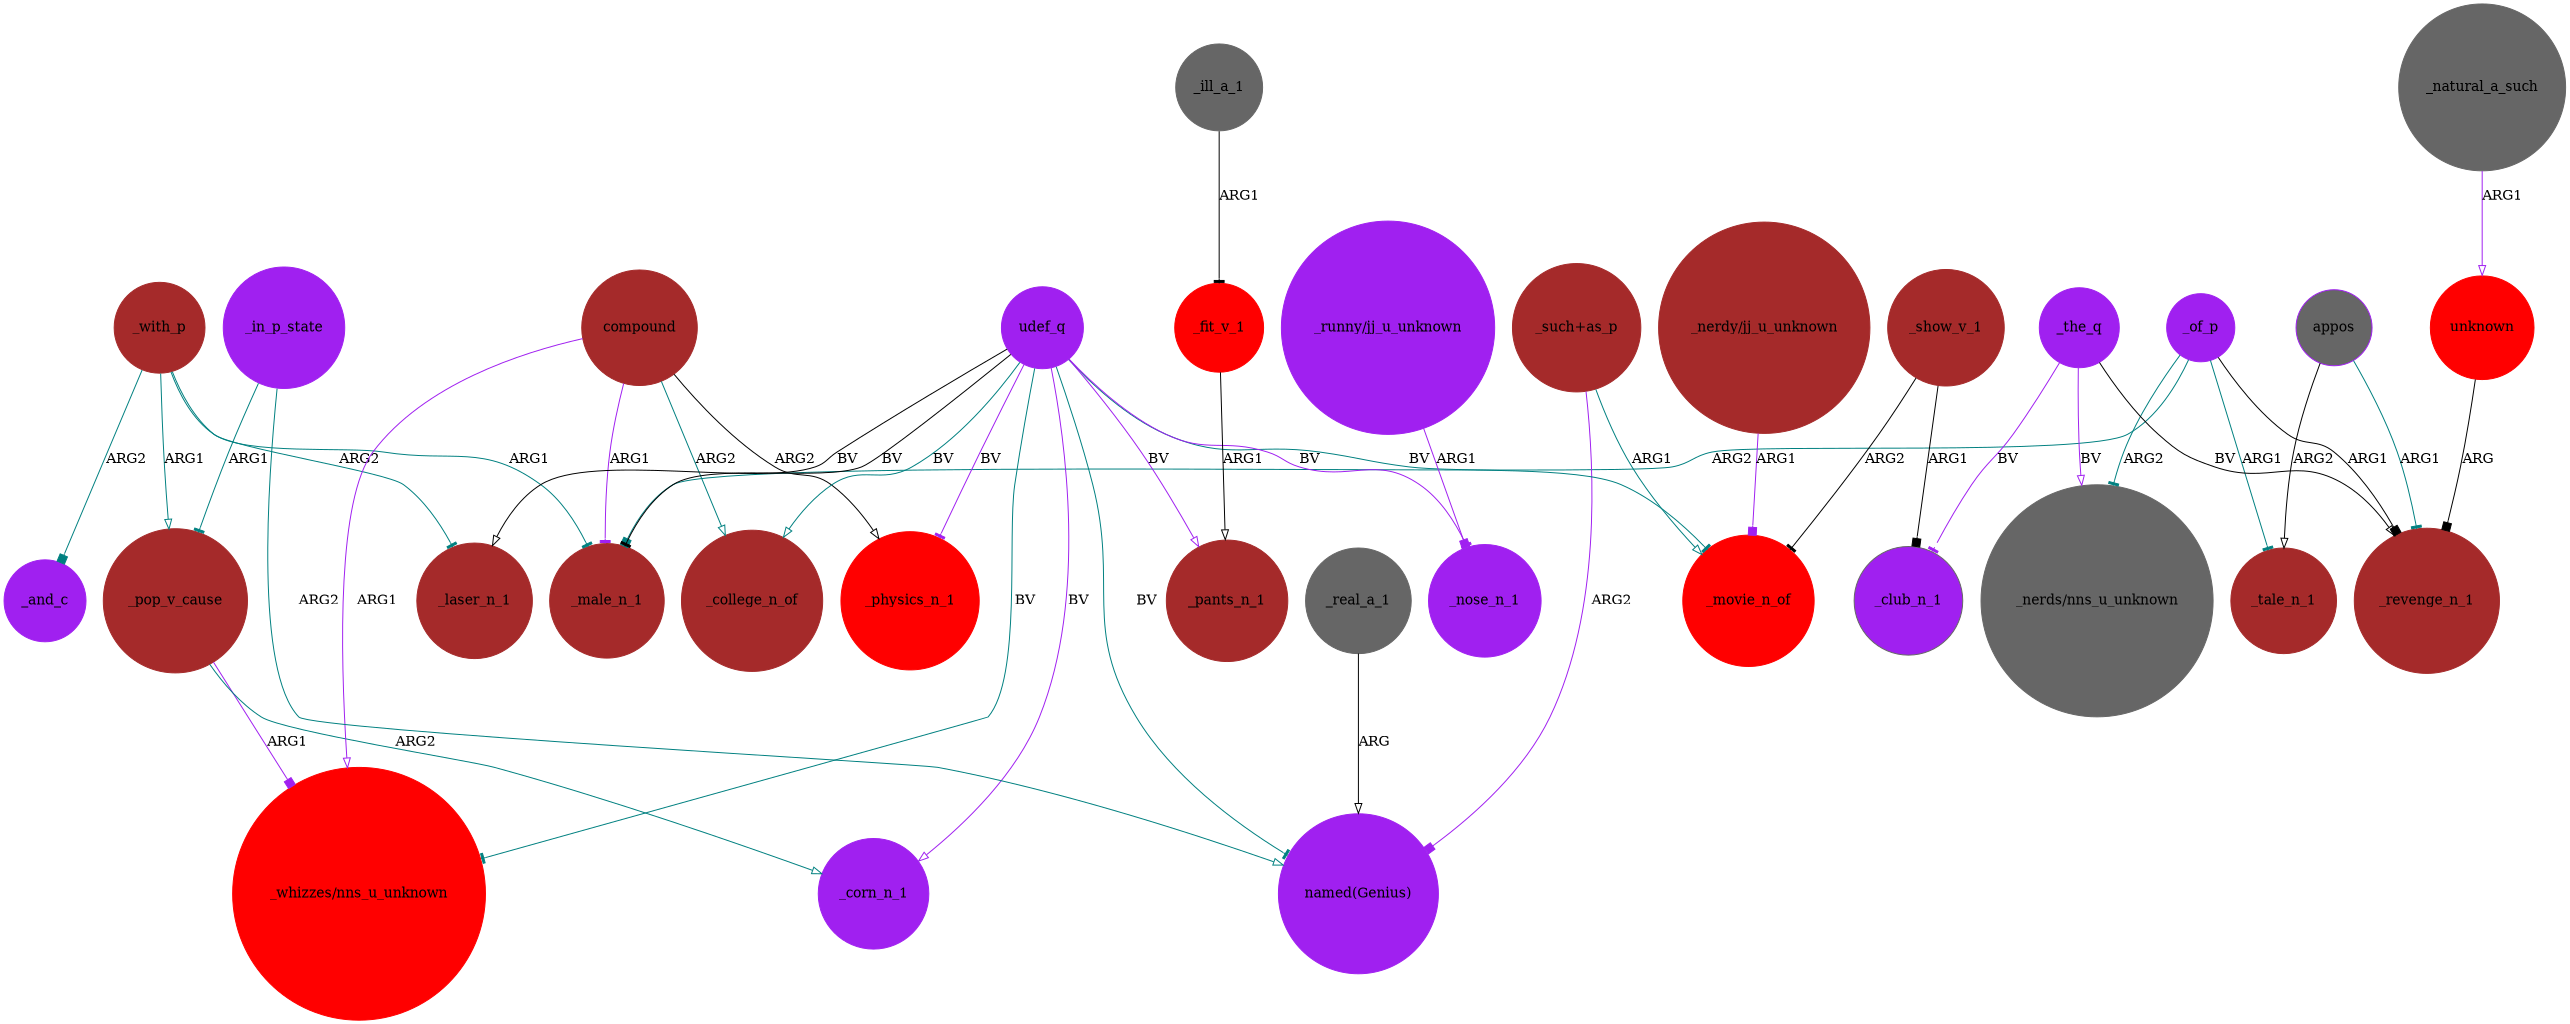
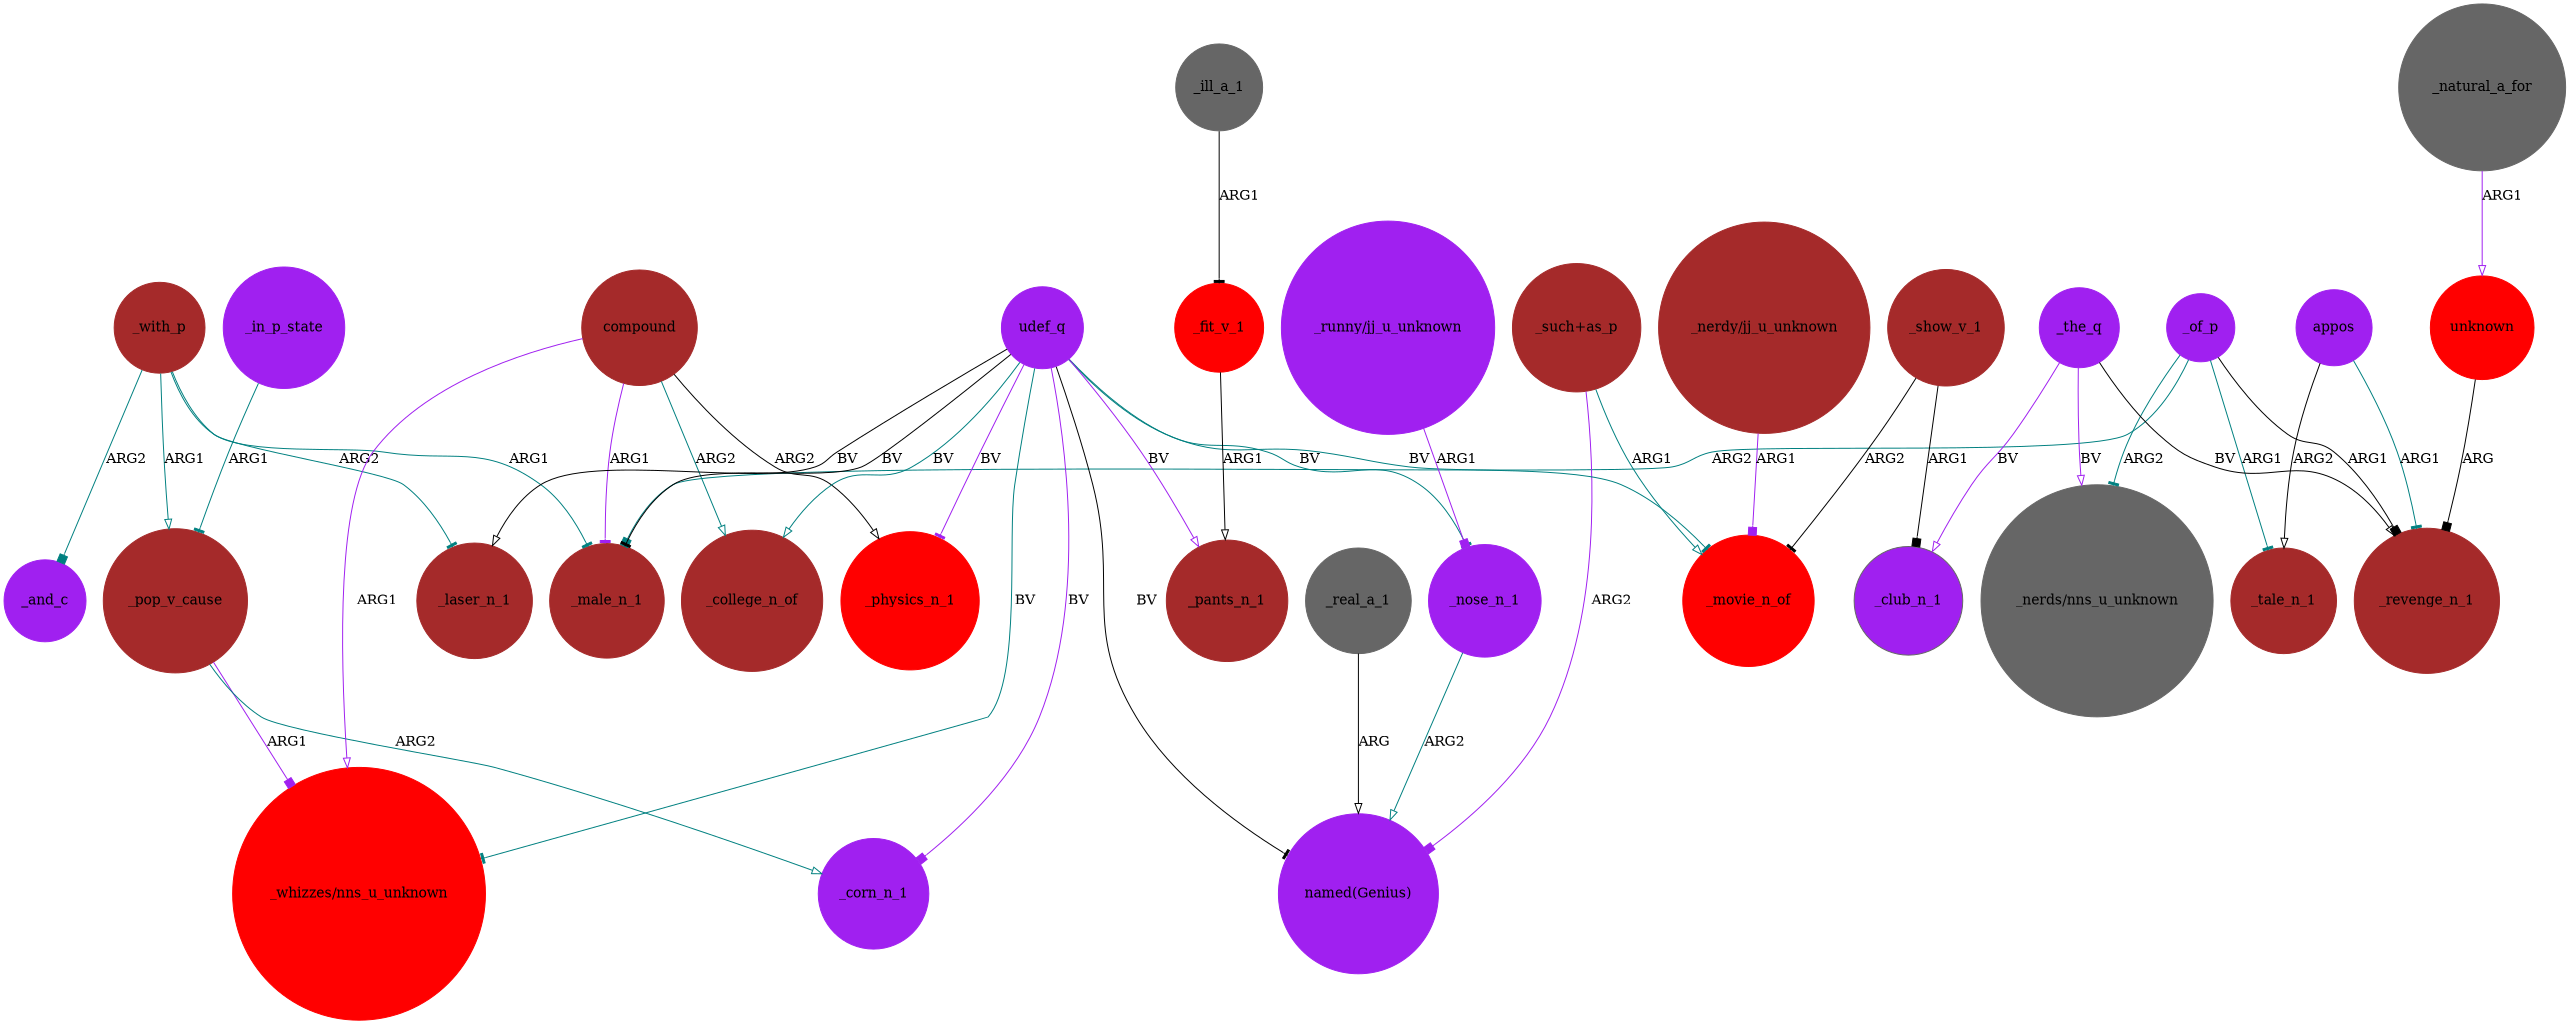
  digraph {
    node [color=brown shape=circle style=filled]
    edge [arrowhead=onormal color=teal]
    _and_c [color=purple]
    _with_p
    _male_n_1
    _pop_v_cause
    _laser_n_1
    "_whizzes/nns_u_unknown" [color=red]
    _corn_n_1 [color=purple]
    compound
    _physics_n_1 [color=red]
    _college_n_of
    _real_a_1 [color=gray40]
    "named(Genius)" [color=purple]
    _of_p [color=purple]
    "_nerds/nns_u_unknown" [color=gray40]
    _revenge_n_1
    _tale_n_1
    _movie_n_of [color=red]
    _show_v_1
    _club_n_1 [color=gray40 fillcolor=purple]
    _the_q [color=purple]
-   appos [color=purple fillcolor=gray40]
+   appos [color=purple]
    "_such+as_p"
    udef_q [color=purple]
    _nose_n_1 [color=purple]
    _pants_n_1
-   _natural_a_for [color=gray40 label=_natural_a_such]
+   _natural_a_for [color=gray40]
    unknown [color=red]
    "_nerdy/jj_u_unknown"
    "_runny/jj_u_unknown" [color=purple]
    _in_p_state [color=purple]
    _ill_a_1 [color=gray40]
    _fit_v_1 [color=red]
    _with_p -> _and_c [arrowhead=box label=ARG2]
    _with_p -> _male_n_1 [arrowhead=tee label=ARG1]
    _with_p -> _pop_v_cause [label=ARG1]
    _with_p -> _laser_n_1 [arrowhead=tee label=ARG2]
    _pop_v_cause -> "_whizzes/nns_u_unknown" [arrowhead=box color=purple label=ARG1]
    _pop_v_cause -> _corn_n_1 [label=ARG2]
    compound -> _male_n_1 [arrowhead=tee color=purple label=ARG1]
    compound -> "_whizzes/nns_u_unknown" [color=purple label=ARG1]
    compound -> _physics_n_1 [color=black label=ARG2]
    compound -> _college_n_of [label=ARG2]
    _real_a_1 -> "named(Genius)" [color=black label=ARG]
    _of_p -> _male_n_1 [arrowhead=box label=ARG2]
    _of_p -> "_nerds/nns_u_unknown" [arrowhead=tee label=ARG2]
    _of_p -> _revenge_n_1 [arrowhead=box color=black label=ARG1]
    _of_p -> _tale_n_1 [arrowhead=tee label=ARG1]
    _show_v_1 -> _movie_n_of [arrowhead=tee color=black label=ARG2]
    _show_v_1 -> _club_n_1 [arrowhead=box color=black label=ARG1]
    _the_q -> "_nerds/nns_u_unknown" [color=purple label=BV]
    _the_q -> _revenge_n_1 [color=black label=BV]
-   _the_q -> _club_n_1 [arrowhead=tee color=purple label=BV]
+   _the_q -> _club_n_1 [color=purple label=BV]
    appos -> _revenge_n_1 [arrowhead=tee label=ARG1]
    appos -> _tale_n_1 [color=black label=ARG2]
    "_such+as_p" -> "named(Genius)" [arrowhead=box color=purple label=ARG2]
    "_such+as_p" -> _movie_n_of [label=ARG1]
    udef_q -> _male_n_1 [arrowhead=tee color=black label=BV]
    udef_q -> _laser_n_1 [color=black label=BV]
    udef_q -> "_whizzes/nns_u_unknown" [arrowhead=tee label=BV]
-   udef_q -> _corn_n_1 [color=purple label=BV]
+   udef_q -> _corn_n_1 [arrowhead=box color=purple label=BV]
    udef_q -> _physics_n_1 [arrowhead=tee color=purple label=BV]
    udef_q -> _college_n_of [label=BV]
-   udef_q -> "named(Genius)" [arrowhead=tee label=BV]
+   udef_q -> "named(Genius)" [arrowhead=tee color=black label=BV]
    udef_q -> _movie_n_of [arrowhead=tee label=BV]
-   udef_q -> _nose_n_1 [arrowhead=tee color=purple label=BV]
+   udef_q -> _nose_n_1 [arrowhead=tee label=BV]
    udef_q -> _pants_n_1 [color=purple label=BV]
    _natural_a_for -> unknown [color=purple label=ARG1]
    unknown -> _revenge_n_1 [arrowhead=box color=black label=ARG]
    "_nerdy/jj_u_unknown" -> _movie_n_of [arrowhead=box color=purple label=ARG1]
    "_runny/jj_u_unknown" -> _nose_n_1 [arrowhead=box color=purple label=ARG1]
    _in_p_state -> _pop_v_cause [arrowhead=tee label=ARG1]
-   _in_p_state -> "named(Genius)" [label=ARG2]
+   _nose_n_1 -> "named(Genius)" [label=ARG2]
    _ill_a_1 -> _fit_v_1 [arrowhead=tee color=black label=ARG1]
    _fit_v_1 -> _pants_n_1 [color=black label=ARG1]
  }
